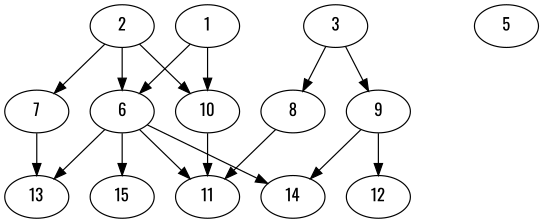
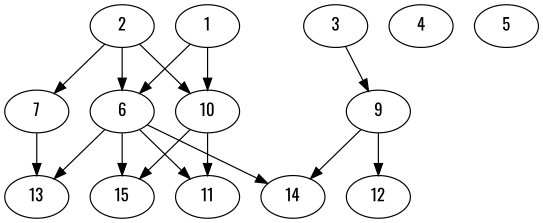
  digraph {
    fontname=Oswald
    node [alpha=0.01 fontname=Oswald]
    edge [fontname=Oswald]
    1 [alpha=0.14 expect_size=29747200]
    6 [expect_size=34833408]
    10 [alpha=0.19 expect_size=18705408]
    11 [alpha=0.05 expect_size=8652800]
    13 [alpha=0.09 expect_size=25818112]
    14 [expect_size=8552448]
    15 [alpha=0.17 expect_size=37420032]
    12 [alpha=0.02 expect_size=42234880]
    2 [alpha=0.13 expect_size=20358144]
    7 [alpha=0.04 expect_size=46299136]
    3 [alpha=0.13 expect_size=50150400]
-   8 [alpha=0.18 expect_size=42267648]
    9 [alpha=0.17 expect_size=52001792]
+   4 [alpha=0.12 expect_size=41296896]
    5 [alpha=0.08 expect_size=48666624]
    1 -> 6
    1 -> 10
    6 -> 11
    6 -> 13
    6 -> 14
    6 -> 15
    10 -> 11
+   10 -> 15
    2 -> 6
    2 -> 10
    2 -> 7
    7 -> 13
-   3 -> 8
    3 -> 9
-   8 -> 11
    9 -> 14
    9 -> 12
  }
